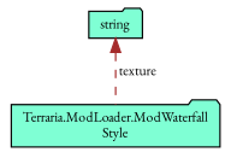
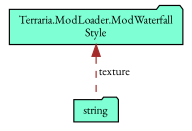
  digraph {
    fontname="EB Garamond"
    node [color=black fillcolor=aquamarine fontname="EB Garamond" fontsize=10 shape=folder style=filled]
    n1 [fontcolor=black height=0.2 label="Terraria.ModLoader.ModWaterfall\lStyle" width=0.4]
    n2 [height=0.2 label=string width=0.4]
-   n2 -> n1 [color=brown dir=back fontname="EB Garamond" fontsize=10 label=" texture" labelfontname=Helvetica labelfontsize=10 style=dashed]
+   n1 -> n2 [color=brown dir=back fontname="EB Garamond" fontsize=10 label=" texture" labelfontname=Helvetica labelfontsize=10 style=dashed]
  }
